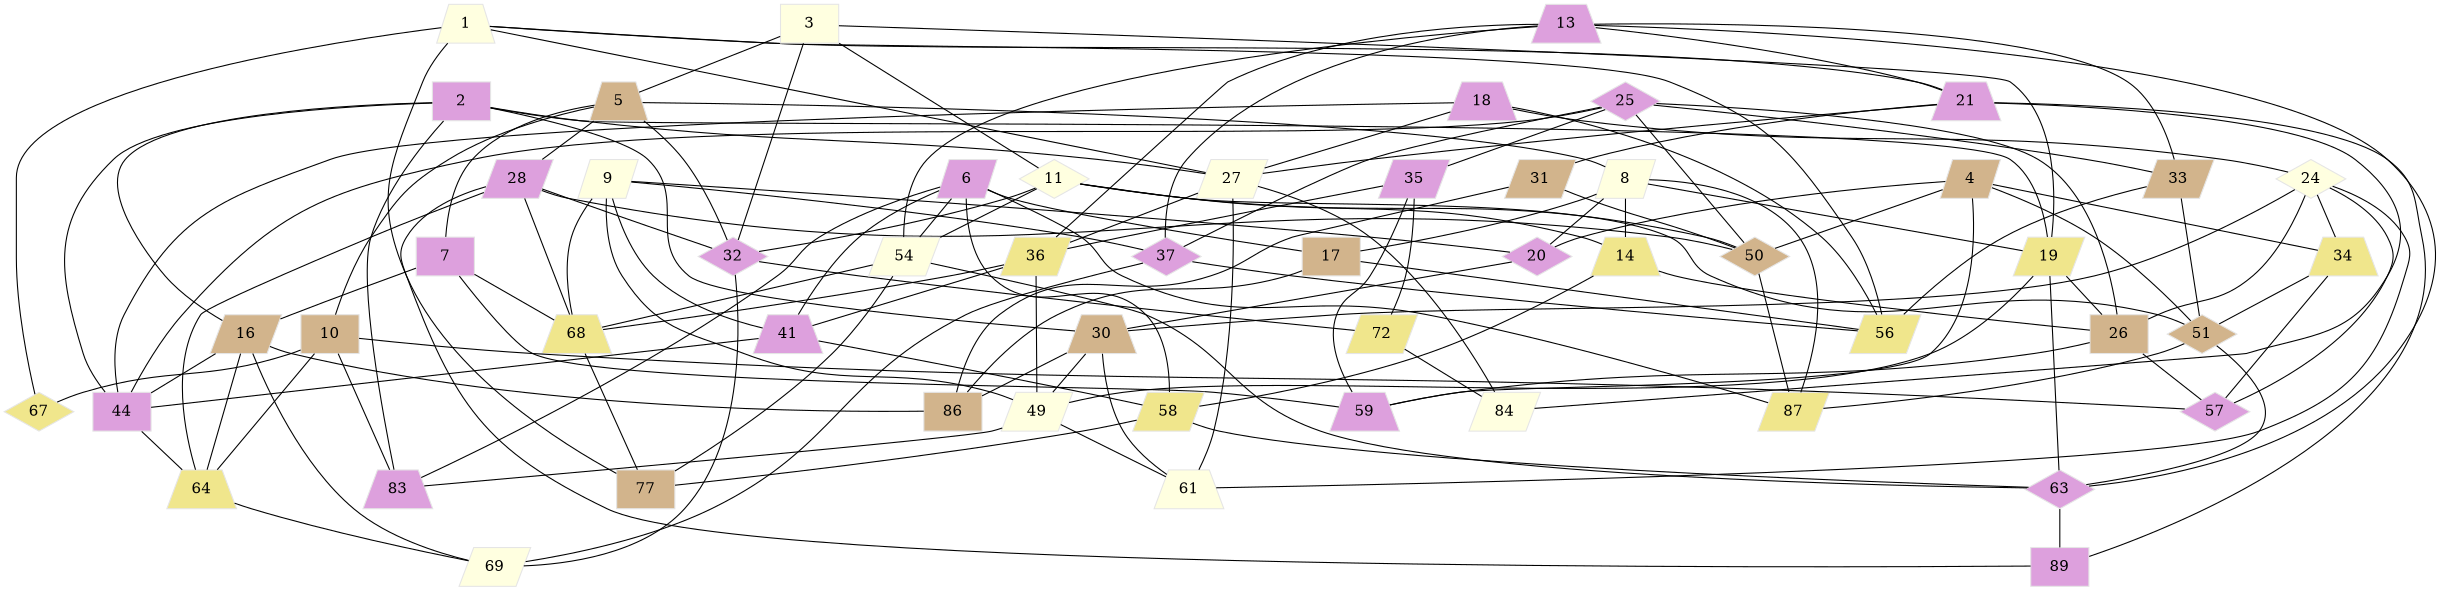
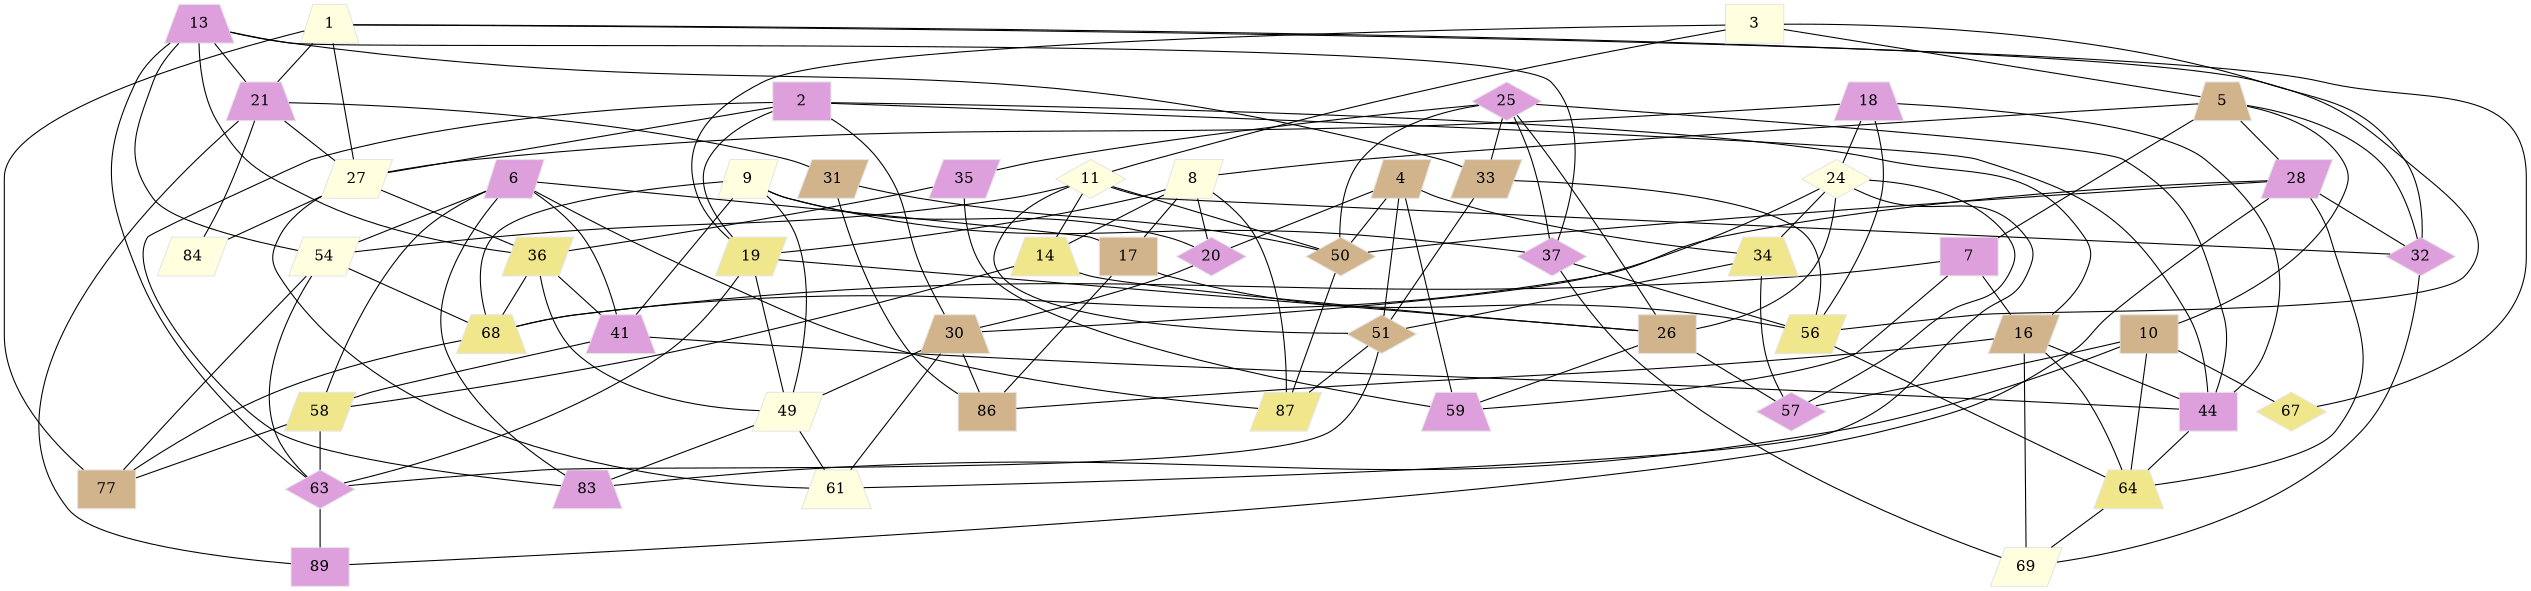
  graph {
    node [color=gray90 fillcolor=plum shape=parallelogram style=filled]
    1 [fillcolor=lightyellow shape=trapezium super="+81"]
    21 [shape=trapezium super="+39"]
    27 [fillcolor=lightyellow super="+46"]
    56 [fillcolor=khaki super="+62"]
    67 [fillcolor=khaki shape=diamond]
    77 [fillcolor=tan shape=box super="+79"]
    89 [shape=box]
    31 [fillcolor=tan]
    84 [fillcolor=lightyellow]
    36 [fillcolor=khaki super="+75"]
    61 [fillcolor=lightyellow shape=trapezium]
    64 [fillcolor=khaki shape=trapezium super="+90"]
    2 [shape=box super="+23"]
    16 [fillcolor=tan super="+29"]
    19 [fillcolor=khaki super="+43"]
    30 [fillcolor=tan shape=trapezium super="+73"]
    44 [shape=box super="+80"]
    83 [shape=trapezium]
    69 [fillcolor=lightyellow]
    86 [fillcolor=tan shape=box]
    49 [fillcolor=lightyellow super="+55"]
    63 [shape=diamond super="+74"]
    26 [fillcolor=tan shape=box super="+65"]
    5 [fillcolor=tan shape=trapezium super="+15"]
    32 [shape=diamond super="+88"]
    7 [shape=box]
    8 [fillcolor=lightyellow super="+60"]
    10 [fillcolor=tan shape=box super="+12"]
    28 [super="+52"]
    3 [fillcolor=lightyellow shape=box]
    11 [fillcolor=lightyellow shape=diamond super="+38"]
    50 [fillcolor=tan shape=diamond super="+66"]
    51 [fillcolor=tan shape=diamond super="+53"]
    54 [fillcolor=lightyellow super="+91"]
    14 [fillcolor=khaki shape=trapezium]
-   72 [fillcolor=khaki super="+85"]
    4 [fillcolor=tan super="+48"]
    20 [shape=diamond]
    34 [fillcolor=khaki shape=trapezium]
    59 [shape=trapezium]
    57 [shape=diamond]
    87 [fillcolor=khaki]
    68 [fillcolor=khaki shape=trapezium super="+71"]
    17 [fillcolor=tan shape=box]
    6 [super="+70"]
    41 [shape=trapezium super="+45"]
    58 [fillcolor=khaki super="+76"]
    9 [fillcolor=lightyellow super="+78"]
    37 [shape=diamond super="+40"]
    13 [shape=trapezium super="+22"]
    33 [fillcolor=tan]
    24 [fillcolor=lightyellow shape=diamond super="+47"]
    18 [shape=trapezium]
    25 [shape=diamond super="+42"]
    35
    1 -- 21
    1 -- 27
    1 -- 56
    1 -- 67
    1 -- 77 [weight=2]
    21 -- 27
    21 -- 89
    21 -- 31
    21 -- 84
    27 -- 84
    27 -- 36
    27 -- 61
+   56 -- 64
    31 -- 86
    31 -- 50
    36 -- 49
    36 -- 68
    36 -- 41
    64 -- 69
    2 -- 27
    2 -- 16
    2 -- 19
    2 -- 30
    2 -- 44
    2 -- 83
    16 -- 64
    16 -- 44
    16 -- 69
    16 -- 86
    19 -- 49
    19 -- 63
    19 -- 26
    30 -- 61
    30 -- 86
    30 -- 49
    44 -- 64
    49 -- 61
    49 -- 83
    63 -- 89
    26 -- 59
    26 -- 57
    5 -- 32
    5 -- 7
    5 -- 8
    5 -- 10
    5 -- 28
    32 -- 69
-   32 -- 72
    7 -- 16
    7 -- 59
    7 -- 68
    8 -- 19
    8 -- 14
    8 -- 20
    8 -- 87
    8 -- 17
    10 -- 67 [weight=2]
    10 -- 64
    10 -- 83
    10 -- 57
    28 -- 89
    28 -- 64
    28 -- 32
    28 -- 50
    28 -- 68
    3 -- 19
    3 -- 5
    3 -- 32
    3 -- 11
    11 -- 32
    11 -- 50
    11 -- 51
    11 -- 54
    11 -- 14
    50 -- 87
    51 -- 63
    51 -- 87
    54 -- 77
    54 -- 63
    54 -- 68
    14 -- 26
    14 -- 58
-   72 -- 84 [weight=2]
    4 -- 50
    4 -- 51
    4 -- 20
    4 -- 34
    4 -- 59
    20 -- 30
    34 -- 51
    34 -- 57
    68 -- 77
    17 -- 56
    17 -- 86
    6 -- 83
    6 -- 54
    6 -- 87
    6 -- 17
    6 -- 41
    6 -- 58
    41 -- 44
    41 -- 58
    58 -- 77 [weight=2]
    58 -- 63
    9 -- 49
    9 -- 20
    9 -- 68
    9 -- 41 [weight=2]
    9 -- 37
    37 -- 56
    37 -- 69
    13 -- 21
    13 -- 36
    13 -- 63
    13 -- 54
    13 -- 37
    13 -- 33
    33 -- 56
    33 -- 51
    24 -- 61
    24 -- 30
    24 -- 26
    24 -- 34
    24 -- 57
    18 -- 27
    18 -- 56
    18 -- 44
    18 -- 24
    25 -- 44
    25 -- 26
    25 -- 50
    25 -- 37
    25 -- 33
    25 -- 35
    35 -- 36
-   35 -- 72
    35 -- 59
  }
